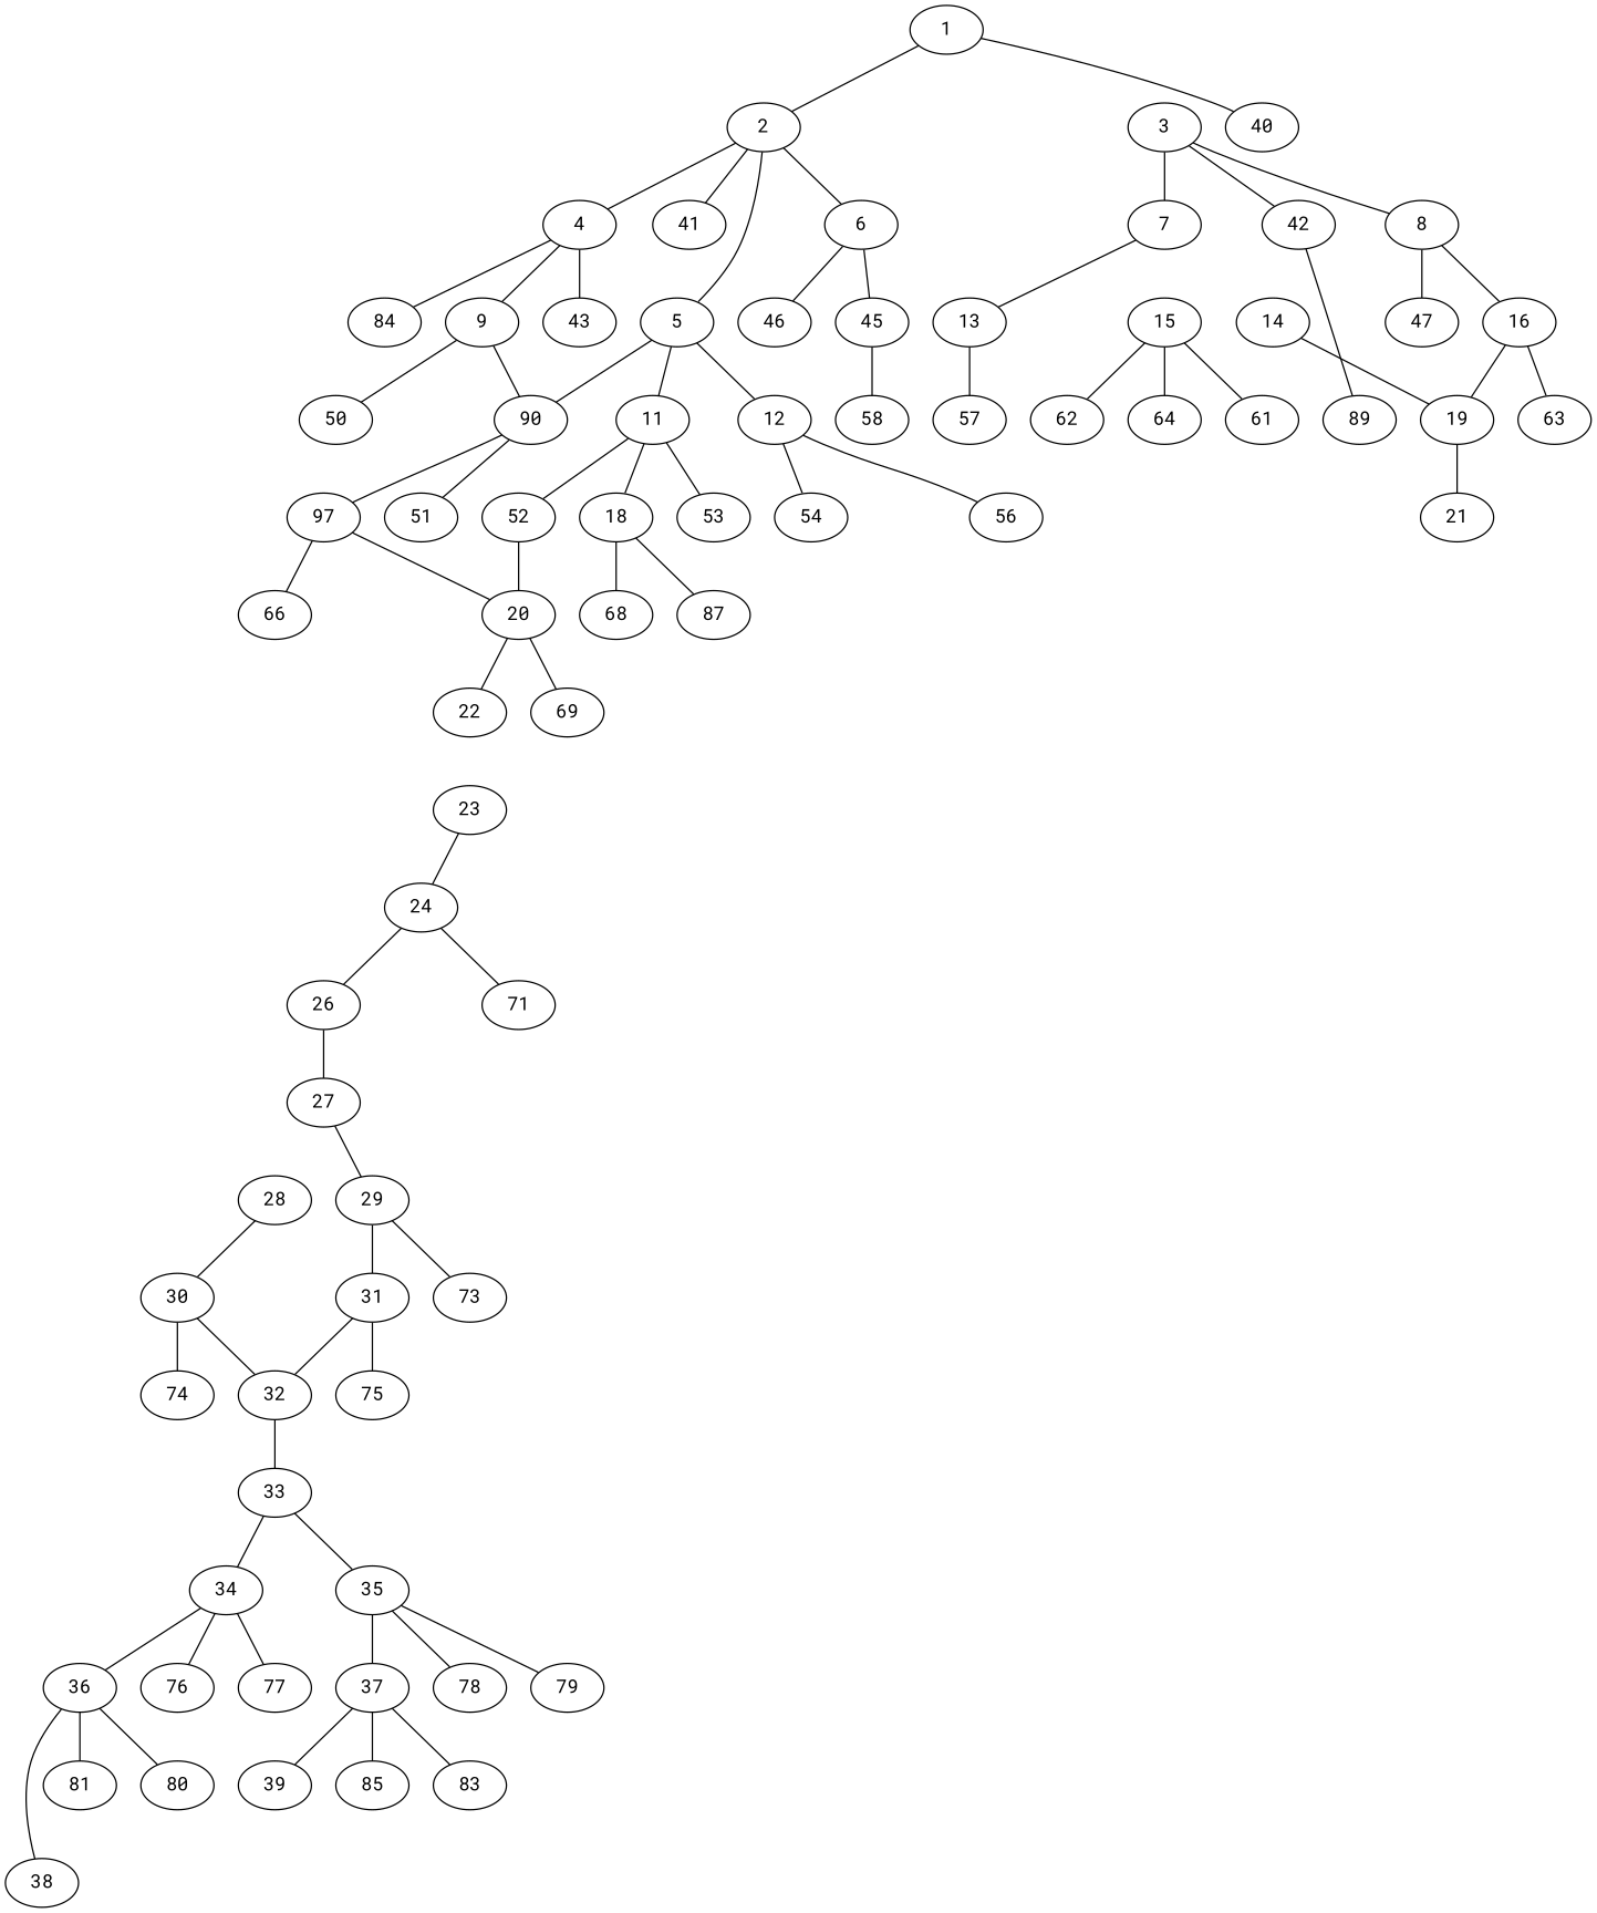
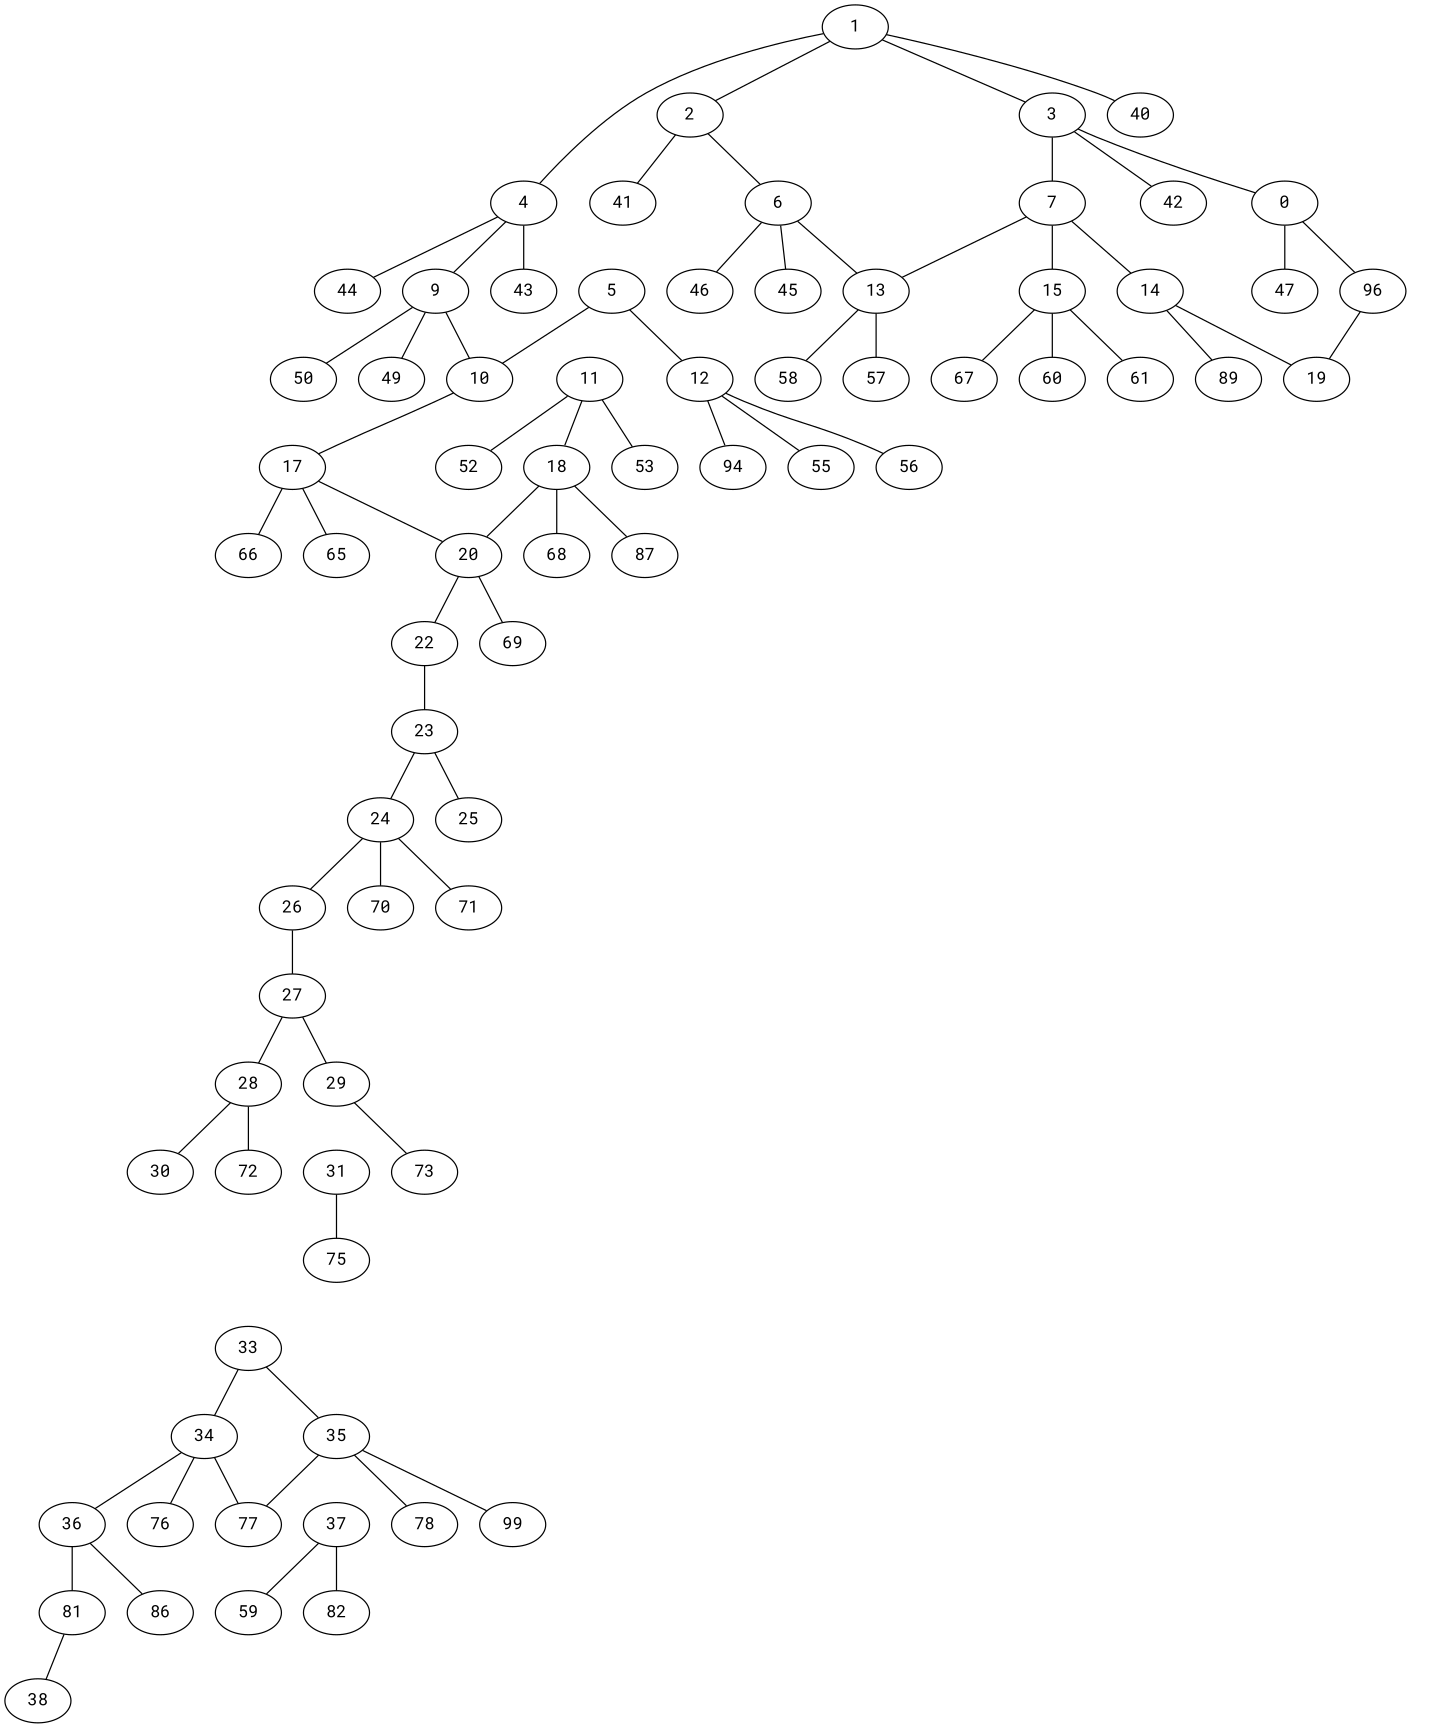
  graph {
    fontname="Roboto Mono"
    node [chem=H fontname="Roboto Mono"]
    edge [fontname="Roboto Mono" valence=1]
    1 [chem=C]
    2 [chem=C]
    3 [chem=C]
    4 [chem=C]
    40
    5 [chem=C]
    6 [chem=C]
    41
    7 [chem=C]
-   8 [chem=C]
+   8 [chem=C label=0]
    42
    9 [chem=C]
    43
-   44 [label=84]
-   10 [chem=C label=90]
+   44
+   10 [chem=C]
    11 [chem=C]
    12 [chem=C]
    13 [chem=C]
    45
    46
    14 [chem=N]
    15 [chem=C]
-   16 [chem=C]
+   16 [chem=C label=96]
    47
+   49
    50
-   17 [chem=C label=97]
-   51
+   17 [chem=C]
    18 [chem=C]
    52
    53
-   54
+   54 [label=94]
+   55
    56
    57
    58
    19 [chem=C]
    n38 [label=89]
-   60 [label=64]
+   60
    61
-   62
-   63
+   62 [label=67]
    20 [chem=C]
+   65
    66
    n46 [label=87]
    68
-   21 [chem=O]
    22 [chem=O]
    69
    23 [chem=C]
    24 [chem=C]
+   25 [chem=O]
    26 [chem=O]
+   70
    71
    27 [chem=C]
    28 [chem=C]
    29 [chem=C]
    30 [chem=C]
+   72
    31 [chem=C]
    73
-   32 [chem=C]
-   74
    75
    33 [chem=N]
    34 [chem=C]
    35 [chem=C]
    36 [chem=C]
    76
    77
    37 [chem=C]
    78
-   79
+   79 [label=99]
    38 [chem=Cl]
-   80
+   80 [label=86]
    81
-   39 [chem=Cl]
-   82 [label=85]
-   83
+   39 [chem=Cl label=59]
+   82
    1 -- 2
-   2 -- 4
+   1 -- 3
+   1 -- 4
    1 -- 40
-   2 -- 5
    2 -- 6
    2 -- 41
    3 -- 7
    3 -- 8
    3 -- 42
    4 -- 9
    4 -- 43
    4 -- 44
    5 -- 10
-   5 -- 11
    5 -- 12
+   6 -- 13
    6 -- 45
    6 -- 46
    7 -- 13
+   7 -- 14
+   7 -- 15
    8 -- 16
    8 -- 47
    9 -- 10
+   9 -- 49
    9 -- 50
    10 -- 17
-   10 -- 51
    11 -- 18
    11 -- 52
    11 -- 53
    12 -- 54
+   12 -- 55
    12 -- 56
    13 -- 57
-   45 -- 58
+   13 -- 58
    14 -- 19
-   42 -- n38
+   14 -- n38
    15 -- 60
    15 -- 61
    15 -- 62
    16 -- 19
-   16 -- 63
    17 -- 20
+   17 -- 65
    17 -- 66
-   52 -- 20
+   18 -- 20
    18 -- n46
    18 -- 68
-   19 -- 21 [valence=2]
    20 -- 22
    20 -- 69
+   22 -- 23
    23 -- 24
+   23 -- 25 [valence=2]
    24 -- 26
+   24 -- 70
    24 -- 71
    26 -- 27
+   27 -- 28 [valence=2]
    27 -- 29
    28 -- 30
-   29 -- 31 [valence=2]
+   28 -- 72
    29 -- 73
-   30 -- 32 [valence=2]
-   30 -- 74
-   31 -- 32
    31 -- 75
-   32 -- 33
    33 -- 34
    33 -- 35
    34 -- 36
    34 -- 76
    34 -- 77
-   35 -- 37
+   35 -- 77
    35 -- 78
    35 -- 79
-   36 -- 38
+   81 -- 38
    36 -- 80
    36 -- 81
    37 -- 39
    37 -- 82
-   37 -- 83
  }
